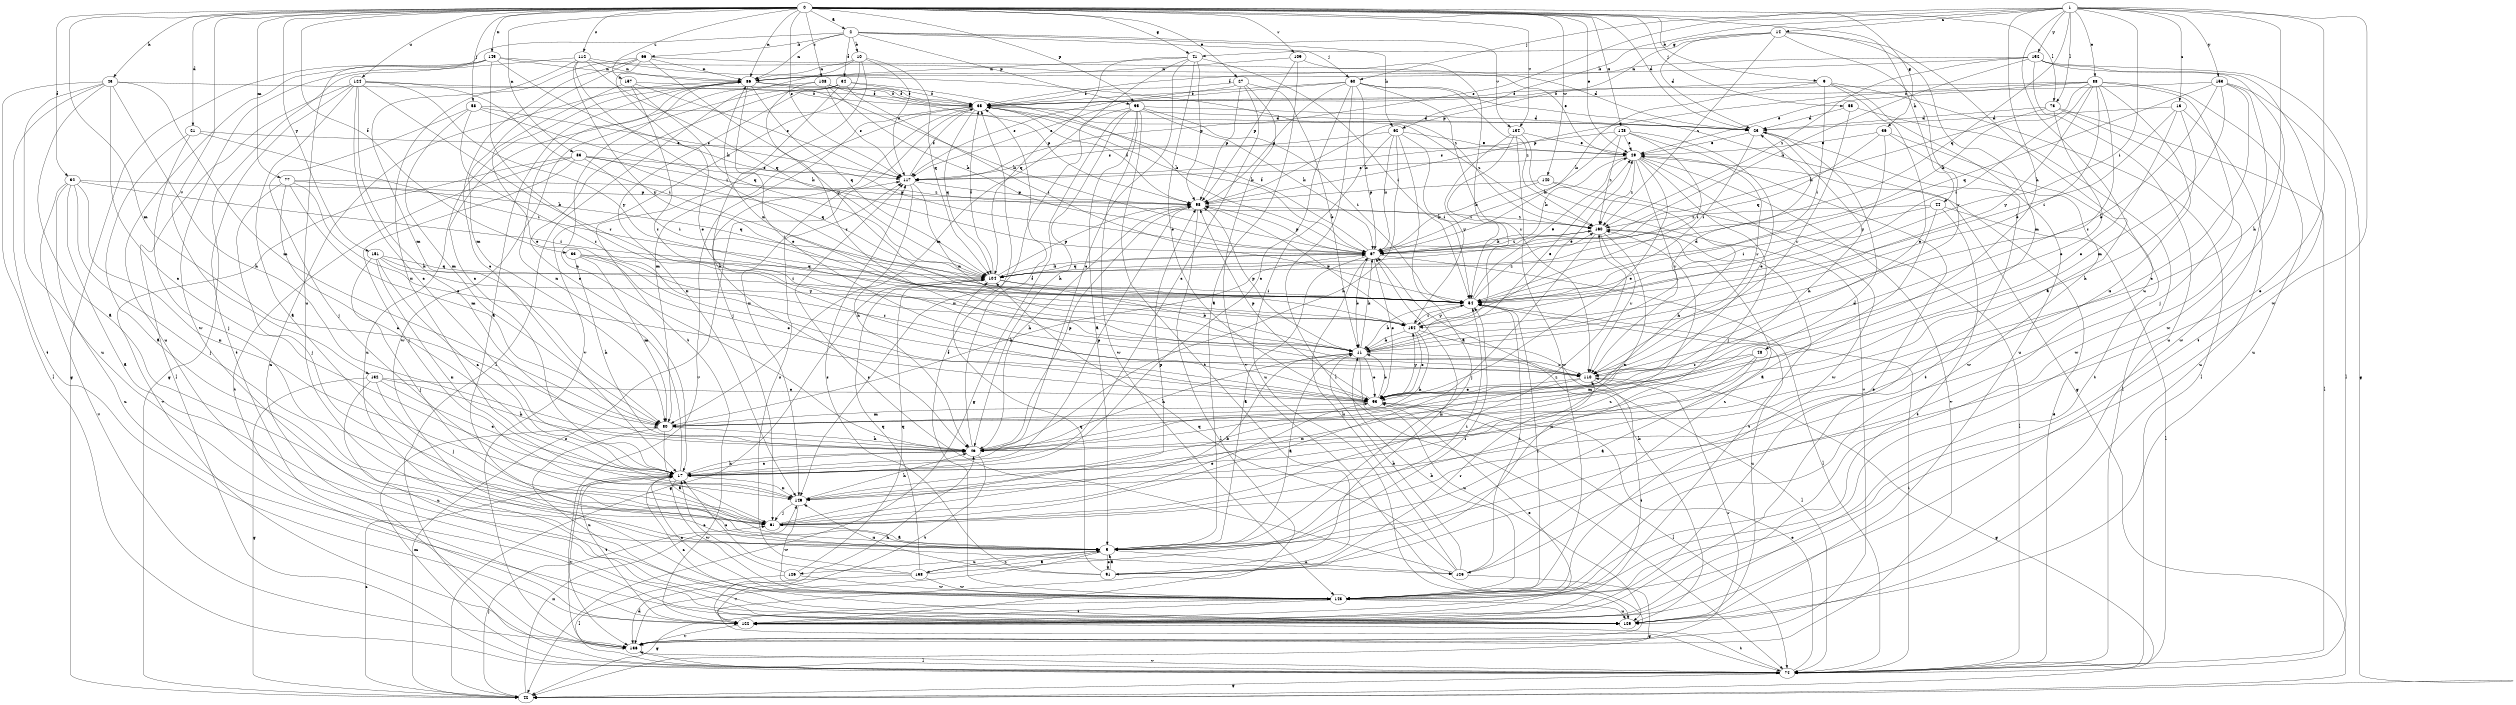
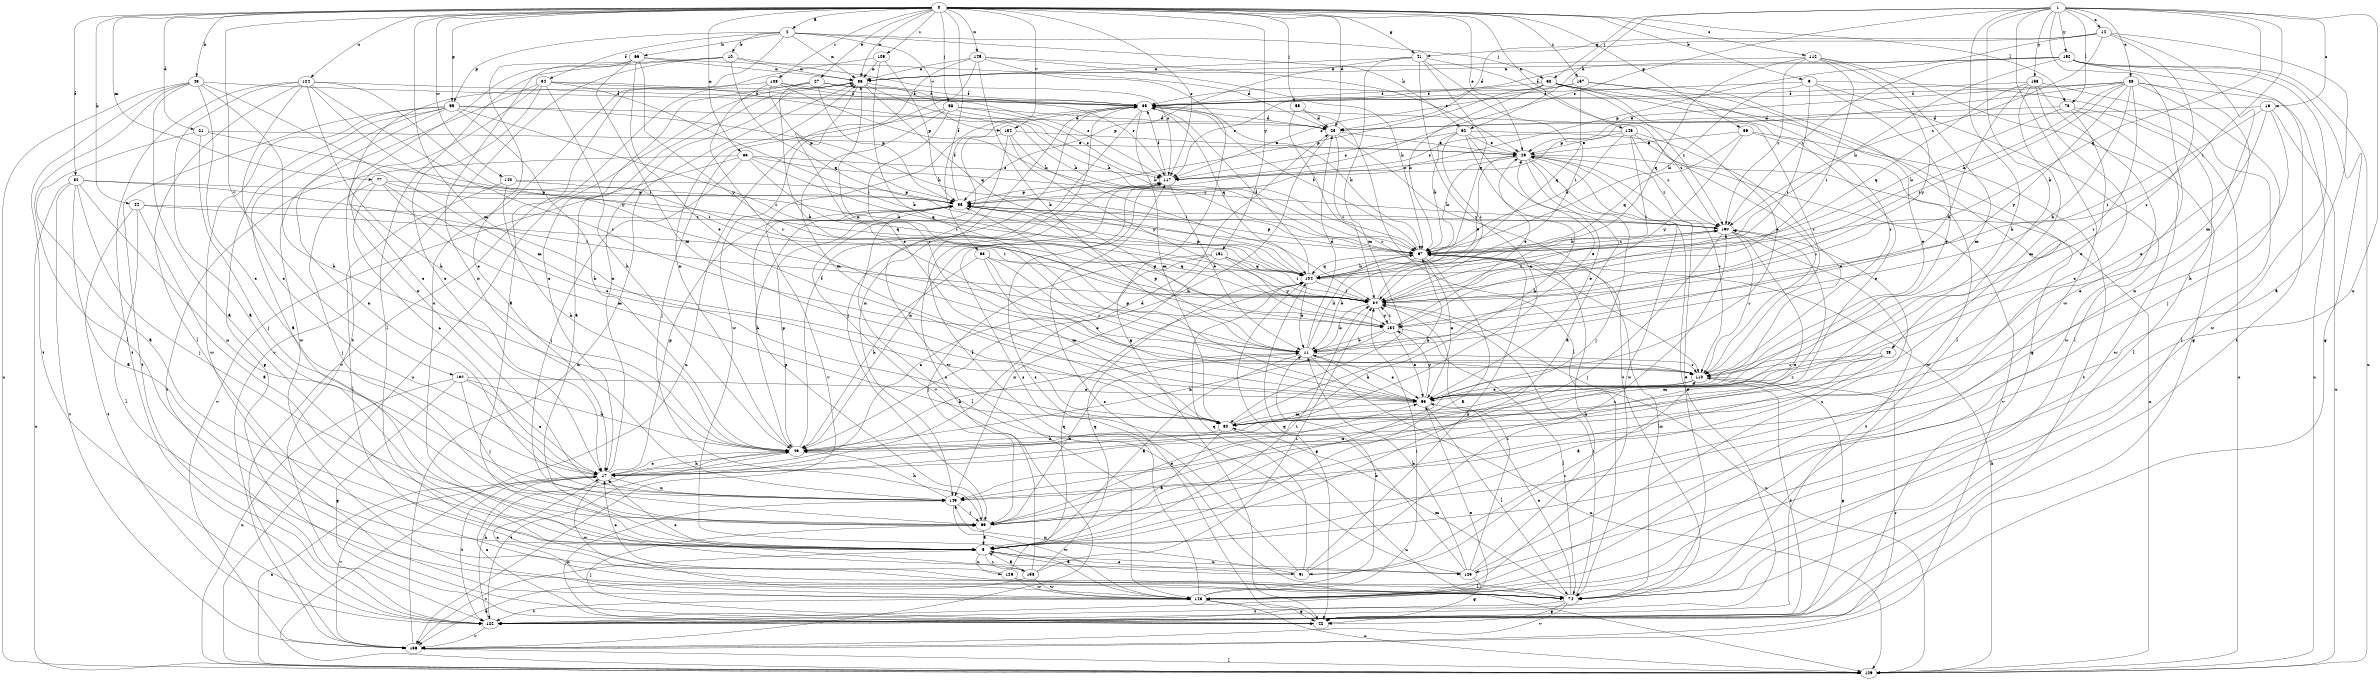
  strict digraph {
    0
    2
    9
    21
    23
    27
    29
    32
    33
    36
    41
    43
    44
    55
    58
    73
    77
    80
    83
    86
    95
    108
    109
    112
    117
    124
    132
    134
    140
    145
    148
    151
    157
    60
    62
    125
    10
    34
    66
    54
    35
    67
    74
    93
    129
    5
-   61
+   61 [label=69]
    49
    122
    136
    11
    98
    17
    143
    110
    160
    149
    104
    154
    42
    1
    13
    14
    48
    88
    91
    152
    153
    126
    158
    0 -> 2 [label=a]
    0 -> 9 [label=b]
    0 -> 21 [label=d]
    0 -> 23 [label=d]
    0 -> 27 [label=e]
    0 -> 29 [label=e]
    0 -> 32 [label=f]
    0 -> 33 [label=f]
    0 -> 36 [label=g]
    0 -> 41 [label=g]
    0 -> 43 [label=h]
    0 -> 44 [label=h]
    0 -> 55 [label=j]
    0 -> 58 [label=j]
    0 -> 73 [label=l]
    0 -> 77 [label=m]
    0 -> 80 [label=m]
    0 -> 83 [label=n]
    0 -> 86 [label=n]
    0 -> 95 [label=p]
    0 -> 108 [label=r]
    0 -> 109 [label=r]
    0 -> 112 [label=s]
    0 -> 117 [label=s]
    0 -> 124 [label=u]
    0 -> 132 [label=v]
    0 -> 134 [label=v]
    0 -> 140 [label=w]
    0 -> 145 [label=x]
    0 -> 148 [label=x]
    0 -> 151 [label=y]
    0 -> 157 [label=z]
    2 -> 86 [label=n]
    2 -> 95 [label=p]
    2 -> 134 [label=v]
    2 -> 60 [label=j]
    2 -> 62 [label=k]
    2 -> 125 [label=u]
    2 -> 10 [label=b]
    2 -> 34 [label=f]
    2 -> 66 [label=k]
    9 -> 54 [label=i]
    9 -> 35 [label=f]
    9 -> 67 [label=k]
    9 -> 74 [label=l]
    9 -> 93 [label=o]
    9 -> 129 [label=u]
    21 -> 29 [label=e]
    21 -> 54 [label=i]
    21 -> 5 [label=a]
    21 -> 61 [label=j]
    23 -> 29 [label=e]
    23 -> 54 [label=i]
    23 -> 49 [label=h]
    23 -> 122 [label=t]
    27 -> 117 [label=s]
    27 -> 35 [label=f]
    27 -> 136 [label=v]
    27 -> 11 [label=b]
    27 -> 98 [label=p]
    27 -> 17 [label=c]
    29 -> 117 [label=s]
    29 -> 67 [label=k]
    29 -> 93 [label=o]
    29 -> 61 [label=j]
    29 -> 136 [label=v]
    29 -> 143 [label=w]
    29 -> 110 [label=r]
    29 -> 160 [label=z]
    32 -> 54 [label=i]
    32 -> 129 [label=u]
    32 -> 5 [label=a]
    32 -> 61 [label=j]
    32 -> 136 [label=v]
    32 -> 98 [label=p]
    32 -> 149 [label=x]
    33 -> 80 [label=m]
    33 -> 93 [label=o]
    33 -> 49 [label=h]
    33 -> 110 [label=r]
    33 -> 104 [label=q]
    36 -> 29 [label=e]
    36 -> 122 [label=t]
    36 -> 143 [label=w]
    36 -> 104 [label=q]
    36 -> 154 [label=y]
    41 -> 80 [label=m]
    41 -> 86 [label=n]
    41 -> 54 [label=i]
    41 -> 93 [label=o]
    41 -> 98 [label=p]
    41 -> 17 [label=c]
    41 -> 104 [label=q]
    43 -> 80 [label=m]
    43 -> 35 [label=f]
    43 -> 74 [label=l]
    43 -> 129 [label=u]
    43 -> 5 [label=a]
    43 -> 49 [label=h]
    43 -> 122 [label=t]
    43 -> 17 [label=c]
    44 -> 54 [label=i]
    44 -> 74 [label=l]
    44 -> 5 [label=a]
    44 -> 122 [label=t]
    44 -> 160 [label=z]
    55 -> 23 [label=d]
    55 -> 74 [label=l]
    55 -> 110 [label=r]
    58 -> 23 [label=d]
    58 -> 80 [label=m]
    58 -> 117 [label=s]
    58 -> 67 [label=k]
    58 -> 61 [label=j]
    58 -> 110 [label=r]
    73 -> 23 [label=d]
    73 -> 67 [label=k]
    73 -> 74 [label=l]
    73 -> 93 [label=o]
    73 -> 143 [label=w]
    77 -> 80 [label=m]
    77 -> 93 [label=o]
    77 -> 61 [label=j]
    77 -> 98 [label=p]
    77 -> 17 [label=c]
    77 -> 104 [label=q]
    80 -> 67 [label=k]
    80 -> 129 [label=u]
    80 -> 5 [label=a]
    80 -> 49 [label=h]
    83 -> 117 [label=s]
    83 -> 54 [label=i]
    83 -> 61 [label=j]
    83 -> 122 [label=t]
    83 -> 136 [label=v]
    83 -> 160 [label=z]
    83 -> 104 [label=q]
    86 -> 35 [label=f]
    86 -> 67 [label=k]
    86 -> 93 [label=o]
    86 -> 129 [label=u]
    86 -> 5 [label=a]
    86 -> 104 [label=q]
    95 -> 23 [label=d]
    95 -> 54 [label=i]
    95 -> 67 [label=k]
    95 -> 5 [label=a]
    95 -> 49 [label=h]
    95 -> 122 [label=t]
    95 -> 143 [label=w]
    95 -> 149 [label=x]
    95 -> 42 [label=g]
    108 -> 117 [label=s]
    108 -> 35 [label=f]
    108 -> 67 [label=k]
    108 -> 98 [label=p]
    108 -> 17 [label=c]
    108 -> 110 [label=r]
    109 -> 86 [label=n]
    109 -> 5 [label=a]
    109 -> 11 [label=b]
    109 -> 98 [label=p]
    112 -> 80 [label=m]
    112 -> 86 [label=n]
    112 -> 54 [label=i]
    112 -> 160 [label=z]
    112 -> 104 [label=q]
    112 -> 154 [label=y]
    112 -> 42 [label=g]
    117 -> 35 [label=f]
    117 -> 49 [label=h]
-   117 -> 11 [label=n]
+   117 -> 11 [label=b]
    117 -> 98 [label=p]
    124 -> 54 [label=i]
    124 -> 35 [label=f]
    124 -> 74 [label=l]
    124 -> 5 [label=a]
    124 -> 49 [label=h]
    124 -> 122 [label=t]
    124 -> 17 [label=c]
    124 -> 110 [label=r]
    124 -> 154 [label=y]
    132 -> 93 [label=o]
    132 -> 129 [label=u]
    132 -> 61 [label=j]
    132 -> 49 [label=h]
    132 -> 17 [label=c]
    132 -> 42 [label=g]
    134 -> 29 [label=e]
    134 -> 54 [label=i]
    134 -> 136 [label=v]
    134 -> 143 [label=w]
    134 -> 154 [label=y]
    140 -> 67 [label=k]
    140 -> 74 [label=l]
    140 -> 49 [label=h]
    140 -> 98 [label=p]
    145 -> 29 [label=e]
    145 -> 86 [label=n]
    145 -> 67 [label=k]
    145 -> 129 [label=u]
    145 -> 11 [label=b]
    145 -> 143 [label=w]
    145 -> 42 [label=g]
    148 -> 29 [label=e]
    148 -> 117 [label=s]
    148 -> 54 [label=i]
    148 -> 67 [label=k]
    148 -> 93 [label=o]
    148 -> 110 [label=r]
    148 -> 160 [label=z]
    151 -> 54 [label=i]
    151 -> 61 [label=j]
    151 -> 17 [label=c]
    151 -> 149 [label=x]
    151 -> 104 [label=q]
    151 -> 154 [label=y]
    157 -> 117 [label=s]
    157 -> 35 [label=f]
    157 -> 93 [label=o]
    157 -> 110 [label=r]
    157 -> 104 [label=q]
    60 -> 117 [label=s]
    60 -> 35 [label=f]
    60 -> 67 [label=k]
    60 -> 74 [label=l]
    60 -> 98 [label=p]
    60 -> 17 [label=c]
    60 -> 110 [label=r]
    60 -> 160 [label=z]
    60 -> 42 [label=g]
    62 -> 29 [label=e]
    62 -> 117 [label=s]
    62 -> 54 [label=i]
    62 -> 67 [label=k]
    62 -> 129 [label=u]
    62 -> 5 [label=a]
    62 -> 49 [label=h]
    125 -> 117 [label=s]
    125 -> 54 [label=i]
    125 -> 67 [label=k]
    125 -> 11 [label=b]
    125 -> 160 [label=z]
    125 -> 104 [label=q]
    125 -> 42 [label=g]
    10 -> 86 [label=n]
    10 -> 117 [label=s]
    10 -> 74 [label=l]
    10 -> 122 [label=t]
    10 -> 136 [label=v]
    10 -> 104 [label=q]
    34 -> 54 [label=i]
    34 -> 35 [label=f]
    34 -> 67 [label=k]
    34 -> 49 [label=h]
    34 -> 17 [label=c]
    34 -> 143 [label=w]
    34 -> 149 [label=x]
    66 -> 23 [label=d]
    66 -> 80 [label=m]
    66 -> 86 [label=n]
    66 -> 93 [label=o]
    66 -> 17 [label=c]
    66 -> 149 [label=x]
    66 -> 154 [label=y]
    54 -> 29 [label=e]
    54 -> 129 [label=u]
    54 -> 11 [label=b]
    54 -> 160 [label=z]
    54 -> 154 [label=y]
    35 -> 23 [label=d]
    35 -> 80 [label=m]
    35 -> 67 [label=k]
    35 -> 61 [label=j]
    35 -> 136 [label=v]
    35 -> 160 [label=z]
    35 -> 149 [label=x]
    35 -> 104 [label=q]
    67 -> 35 [label=f]
    67 -> 74 [label=l]
    67 -> 93 [label=o]
    67 -> 5 [label=a]
    67 -> 11 [label=b]
    67 -> 98 [label=p]
    67 -> 160 [label=z]
    67 -> 104 [label=q]
    74 -> 29 [label=e]
    74 -> 80 [label=m]
    74 -> 54 [label=i]
    74 -> 93 [label=o]
    74 -> 122 [label=t]
    74 -> 136 [label=v]
    74 -> 42 [label=g]
    93 -> 80 [label=m]
    93 -> 74 [label=l]
    93 -> 11 [label=b]
    93 -> 98 [label=p]
    93 -> 154 [label=y]
    129 -> 67 [label=k]
    129 -> 17 [label=c]
    5 -> 125 [label=u]
    5 -> 54 [label=i]
    5 -> 136 [label=v]
    5 -> 91 [label=o]
    5 -> 126 [label=u]
    5 -> 158 [label=z]
    61 -> 93 [label=o]
    61 -> 5 [label=a]
    61 -> 11 [label=b]
    61 -> 98 [label=p]
    61 -> 160 [label=z]
    49 -> 86 [label=n]
    49 -> 35 [label=f]
    49 -> 122 [label=t]
    49 -> 98 [label=p]
    49 -> 17 [label=c]
    122 -> 29 [label=e]
    122 -> 93 [label=o]
    122 -> 49 [label=h]
    122 -> 136 [label=v]
    136 -> 86 [label=n]
-   136 -> 74 [label=l]
+   136 -> 129 [label=l]
    136 -> 110 [label=r]
    11 -> 23 [label=d]
    11 -> 29 [label=e]
    11 -> 86 [label=n]
    11 -> 67 [label=k]
    11 -> 93 [label=o]
    11 -> 129 [label=u]
    11 -> 5 [label=a]
    11 -> 49 [label=h]
    11 -> 98 [label=p]
    11 -> 110 [label=r]
    98 -> 35 [label=f]
    98 -> 74 [label=l]
    98 -> 49 [label=h]
    98 -> 160 [label=z]
    17 -> 23 [label=d]
    17 -> 86 [label=n]
    17 -> 49 [label=h]
    17 -> 122 [label=t]
    17 -> 136 [label=v]
    17 -> 98 [label=p]
    17 -> 143 [label=w]
    17 -> 149 [label=x]
    143 -> 54 [label=i]
    143 -> 35 [label=f]
    143 -> 129 [label=u]
    143 -> 122 [label=t]
    143 -> 11 [label=b]
    143 -> 17 [label=c]
    143 -> 42 [label=g]
    110 -> 93 [label=o]
    110 -> 122 [label=t]
    110 -> 149 [label=x]
    110 -> 42 [label=g]
    160 -> 67 [label=k]
    160 -> 61 [label=j]
    160 -> 122 [label=t]
    160 -> 110 [label=r]
    160 -> 149 [label=x]
    149 -> 61 [label=j]
    149 -> 49 [label=h]
    149 -> 143 [label=w]
    104 -> 54 [label=i]
    104 -> 35 [label=f]
    104 -> 67 [label=k]
    104 -> 11 [label=b]
    104 -> 98 [label=p]
    104 -> 42 [label=g]
    154 -> 29 [label=e]
    154 -> 54 [label=i]
    154 -> 74 [label=l]
    154 -> 93 [label=o]
    154 -> 49 [label=h]
    154 -> 11 [label=b]
    154 -> 98 [label=p]
    42 -> 117 [label=s]
    42 -> 61 [label=j]
    42 -> 17 [label=c]
    42 -> 149 [label=x]
    1 -> 73 [label=l]
    1 -> 117 [label=s]
    1 -> 60 [label=j]
    1 -> 62 [label=k]
    1 -> 125 [label=u]
    1 -> 54 [label=i]
    1 -> 49 [label=h]
    1 -> 143 [label=w]
    1 -> 104 [label=q]
    1 -> 13 [label=c]
    1 -> 14 [label=c]
    1 -> 48 [label=h]
    1 -> 88 [label=o]
    1 -> 91 [label=o]
    1 -> 152 [label=y]
    1 -> 153 [label=y]
    13 -> 23 [label=d]
    13 -> 54 [label=i]
    13 -> 93 [label=o]
    13 -> 129 [label=u]
    13 -> 49 [label=h]
    14 -> 23 [label=d]
    14 -> 41 [label=g]
    14 -> 80 [label=m]
    14 -> 5 [label=a]
    14 -> 98 [label=p]
    14 -> 110 [label=r]
    14 -> 160 [label=z]
    48 -> 80 [label=m]
    48 -> 5 [label=a]
    48 -> 110 [label=r]
    48 -> 149 [label=x]
    88 -> 29 [label=e]
    88 -> 54 [label=i]
    88 -> 35 [label=f]
    88 -> 67 [label=k]
    88 -> 129 [label=u]
    88 -> 61 [label=j]
    88 -> 11 [label=b]
    88 -> 98 [label=p]
    88 -> 110 [label=r]
    88 -> 149 [label=x]
    88 -> 154 [label=y]
    91 -> 117 [label=s]
    91 -> 67 [label=k]
    91 -> 5 [label=a]
    91 -> 110 [label=r]
    91 -> 160 [label=z]
    91 -> 149 [label=x]
    91 -> 104 [label=q]
    152 -> 86 [label=n]
    152 -> 35 [label=f]
    152 -> 67 [label=k]
    152 -> 129 [label=u]
    152 -> 122 [label=t]
    152 -> 143 [label=w]
    152 -> 160 [label=z]
    152 -> 42 [label=g]
    153 -> 80 [label=m]
    153 -> 35 [label=f]
    153 -> 74 [label=l]
    153 -> 11 [label=b]
    153 -> 17 [label=c]
    153 -> 143 [label=w]
    153 -> 104 [label=q]
    126 -> 74 [label=l]
    126 -> 17 [label=c]
    126 -> 143 [label=w]
    126 -> 104 [label=q]
    158 -> 117 [label=s]
    158 -> 54 [label=i]
    158 -> 5 [label=a]
    158 -> 136 [label=d]
    158 -> 17 [label=c]
    158 -> 143 [label=w]
    158 -> 104 [label=q]
  }
